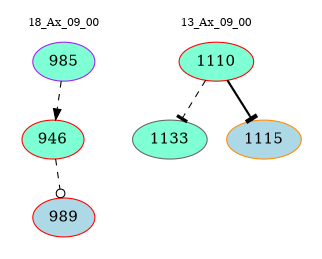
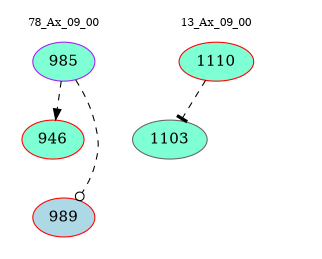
  digraph {
    node [color=red fillcolor=aquamarine style=filled]
    edge [arrowhead=tee color=black style=dashed]
    n1 [color=purple label=985]
    n2 [label=946]
    n3 [fillcolor=lightblue label=989]
    n4 [label=1110]
-   n5 [color=gray40 label=1133]
-   n6 [color=darkorange fillcolor=lightblue label=1115]
+   n5 [color=gray40 label=1103]
    subgraph cluster_1 {
      color=white
      fontsize=10
-     label="18_Ax_09_00"
+     label="78_Ax_09_00"
      n1
      n2
      n3
    }
    subgraph cluster_2 {
      color=white
      fontsize=10
      label="13_Ax_09_00"
      n4
      n5
-     n6
    }
    n1 -> n2 [arrowhead=normal]
-   n2 -> n3 [arrowhead=odot]
+   n1 -> n3 [arrowhead=odot]
    n4 -> n5
-   n4 -> n6 [style=bold]
  }
